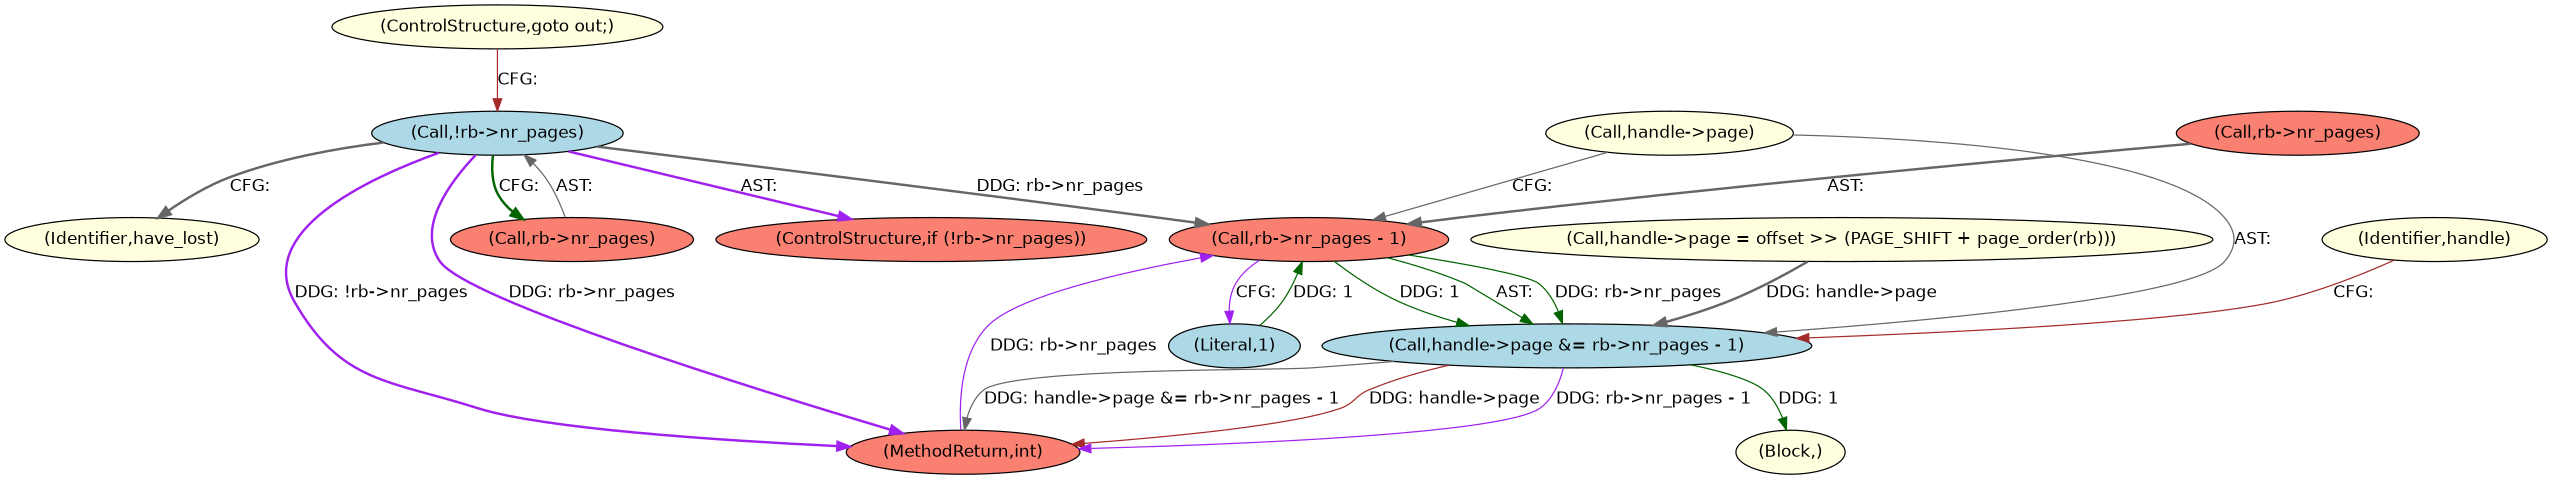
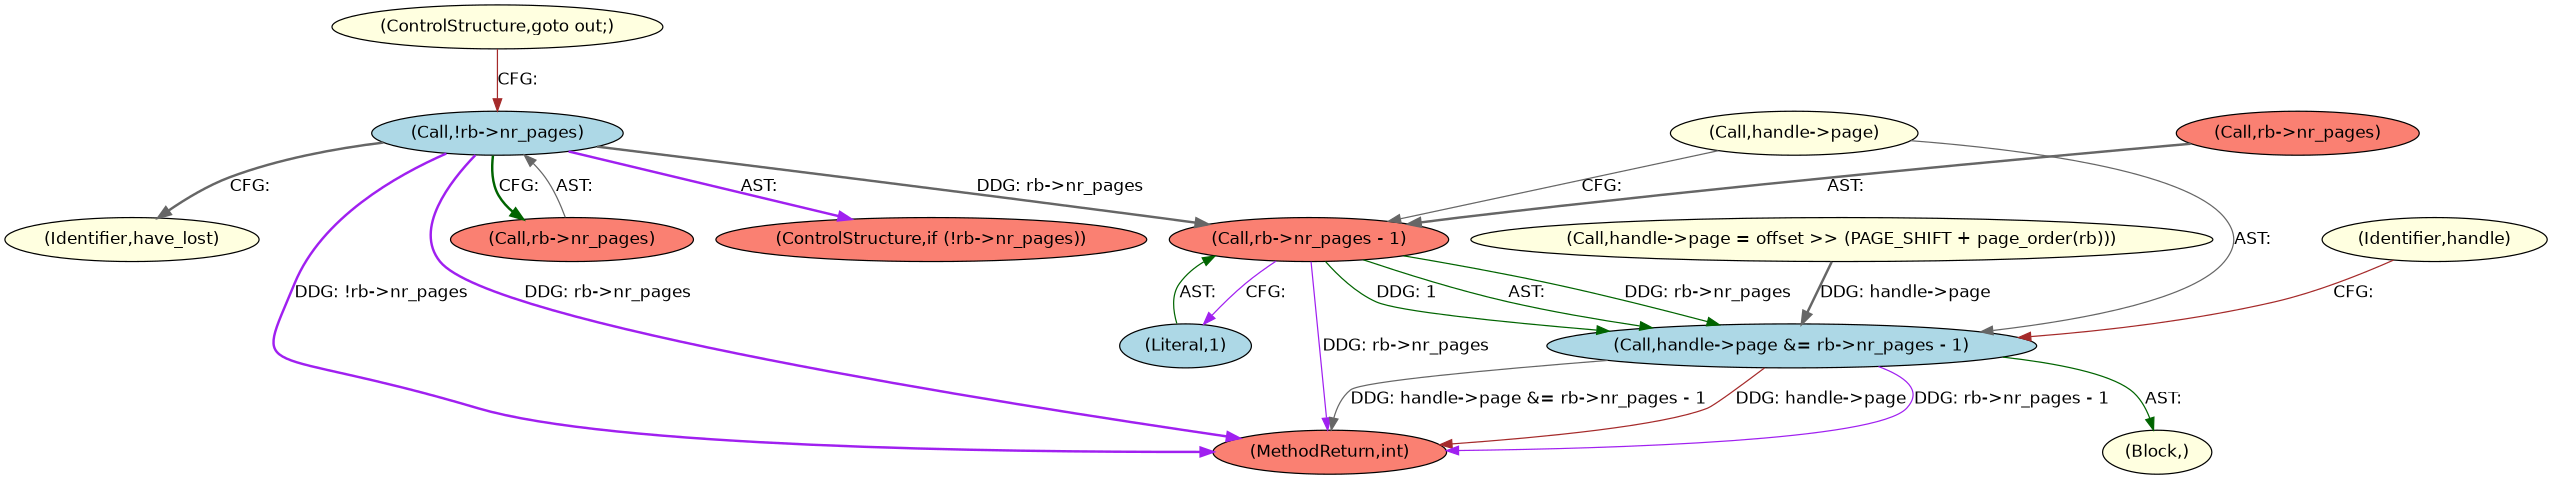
  digraph {
    fontname="DejaVu Sans"
    node [fillcolor=lightyellow fontname="DejaVu Sans" style=filled]
    edge [color=gray40 fontname="DejaVu Sans" style=solid]
    n1 [fillcolor=salmon label="(Call,rb->nr_pages - 1)"]
    n2 [fillcolor=lightblue label="(Call,handle->page &= rb->nr_pages - 1)"]
    n3 [fillcolor=salmon label="(MethodReturn,int)"]
    n4 [fillcolor=lightblue label="(Literal,1)"]
    n5 [label="(Block,)"]
    n6 [fillcolor=lightblue label="(Call,!rb->nr_pages)"]
    n7 [fillcolor=salmon label="(Call,rb->nr_pages)"]
    n8 [fillcolor=salmon label="(ControlStructure,if (!rb->nr_pages))"]
    n9 [label="(Identifier,have_lost)"]
    n10 [label="(ControlStructure,goto out;)"]
    n11 [fillcolor=salmon label="(Call,rb->nr_pages)"]
    n12 [label="(Call,handle->page = offset >> (PAGE_SHIFT + page_order(rb)))"]
    n13 [label="(Call,handle->page)"]
    n14 [label="(Identifier,handle)"]
    n1 -> n2 [color=darkgreen label="AST: "]
    n1 -> n2 [color=darkgreen label="DDG: rb->nr_pages"]
    n1 -> n2 [color=darkgreen label="DDG: 1"]
-   n3 -> n1 [color=purple label="DDG: rb->nr_pages"]
+   n1 -> n3 [color=purple label="DDG: rb->nr_pages"]
    n1 -> n4 [color=purple label="CFG: "]
    n2 -> n3 [label="DDG: handle->page &= rb->nr_pages - 1"]
    n2 -> n3 [color=brown label="DDG: handle->page"]
    n2 -> n3 [color=purple label="DDG: rb->nr_pages - 1"]
-   n2 -> n5 [color=darkgreen label="DDG: 1"]
-   n4 -> n1 [color=darkgreen label="DDG: 1"]
+   n2 -> n5 [color=darkgreen label="AST: "]
+   n4 -> n1 [color=darkgreen label="AST: "]
    n6 -> n1 [label="DDG: rb->nr_pages" style=bold]
    n6 -> n3 [color=purple label="DDG: !rb->nr_pages" style=bold]
    n6 -> n3 [color=purple label="DDG: rb->nr_pages" style=bold]
    n6 -> n7 [color=darkgreen label="CFG: " style=bold]
    n6 -> n8 [color=purple label="AST: " style=bold]
    n6 -> n9 [label="CFG: " style=bold]
    n7 -> n6 [label="AST: "]
    n10 -> n6 [color=brown label="CFG: "]
    n11 -> n1 [label="AST: " style=bold]
    n12 -> n2 [label="DDG: handle->page" style=bold]
    n13 -> n1 [label="CFG: "]
    n13 -> n2 [label="AST: "]
    n14 -> n2 [color=brown label="CFG: "]
  }
